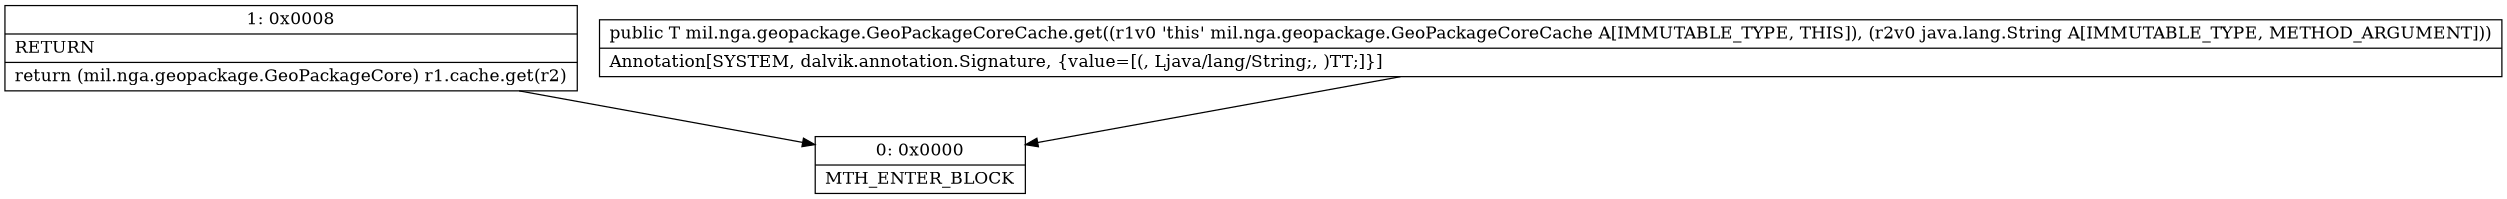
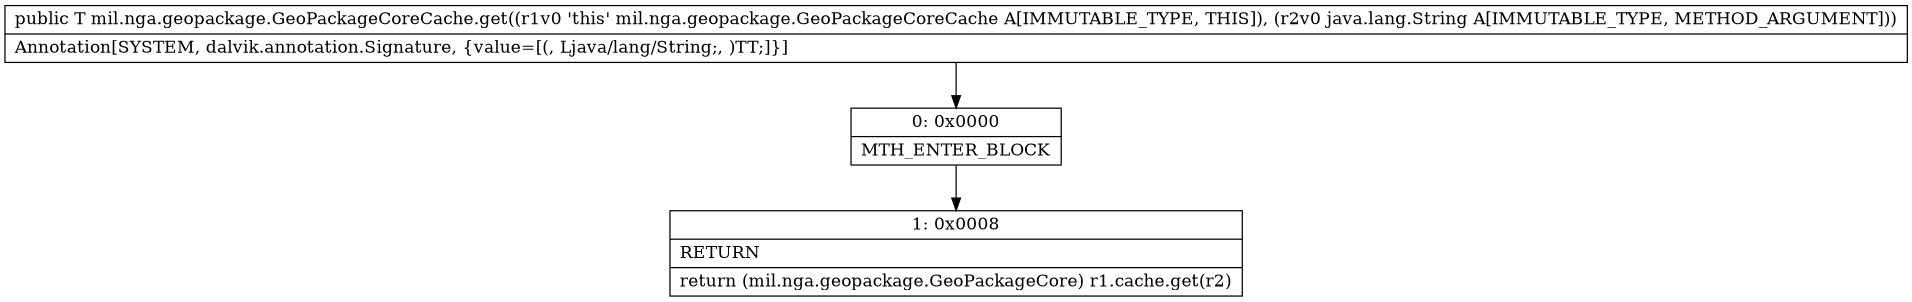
  digraph {
    node [shape=record]
    n1 [label="{0\:\ 0x0000|MTH_ENTER_BLOCK\l}"]
    n2 [label="{1\:\ 0x0008|RETURN\l|return (mil.nga.geopackage.GeoPackageCore) r1.cache.get(r2)\l}"]
    n3 [label="{public T mil.nga.geopackage.GeoPackageCoreCache.get((r1v0 'this' mil.nga.geopackage.GeoPackageCoreCache A[IMMUTABLE_TYPE, THIS]), (r2v0 java.lang.String A[IMMUTABLE_TYPE, METHOD_ARGUMENT]))  | Annotation[SYSTEM, dalvik.annotation.Signature, \{value=[(, Ljava\/lang\/String;, )TT;]\}]\l}"]
-   n2 -> n1
+   n1 -> n2
    n3 -> n1
  }
